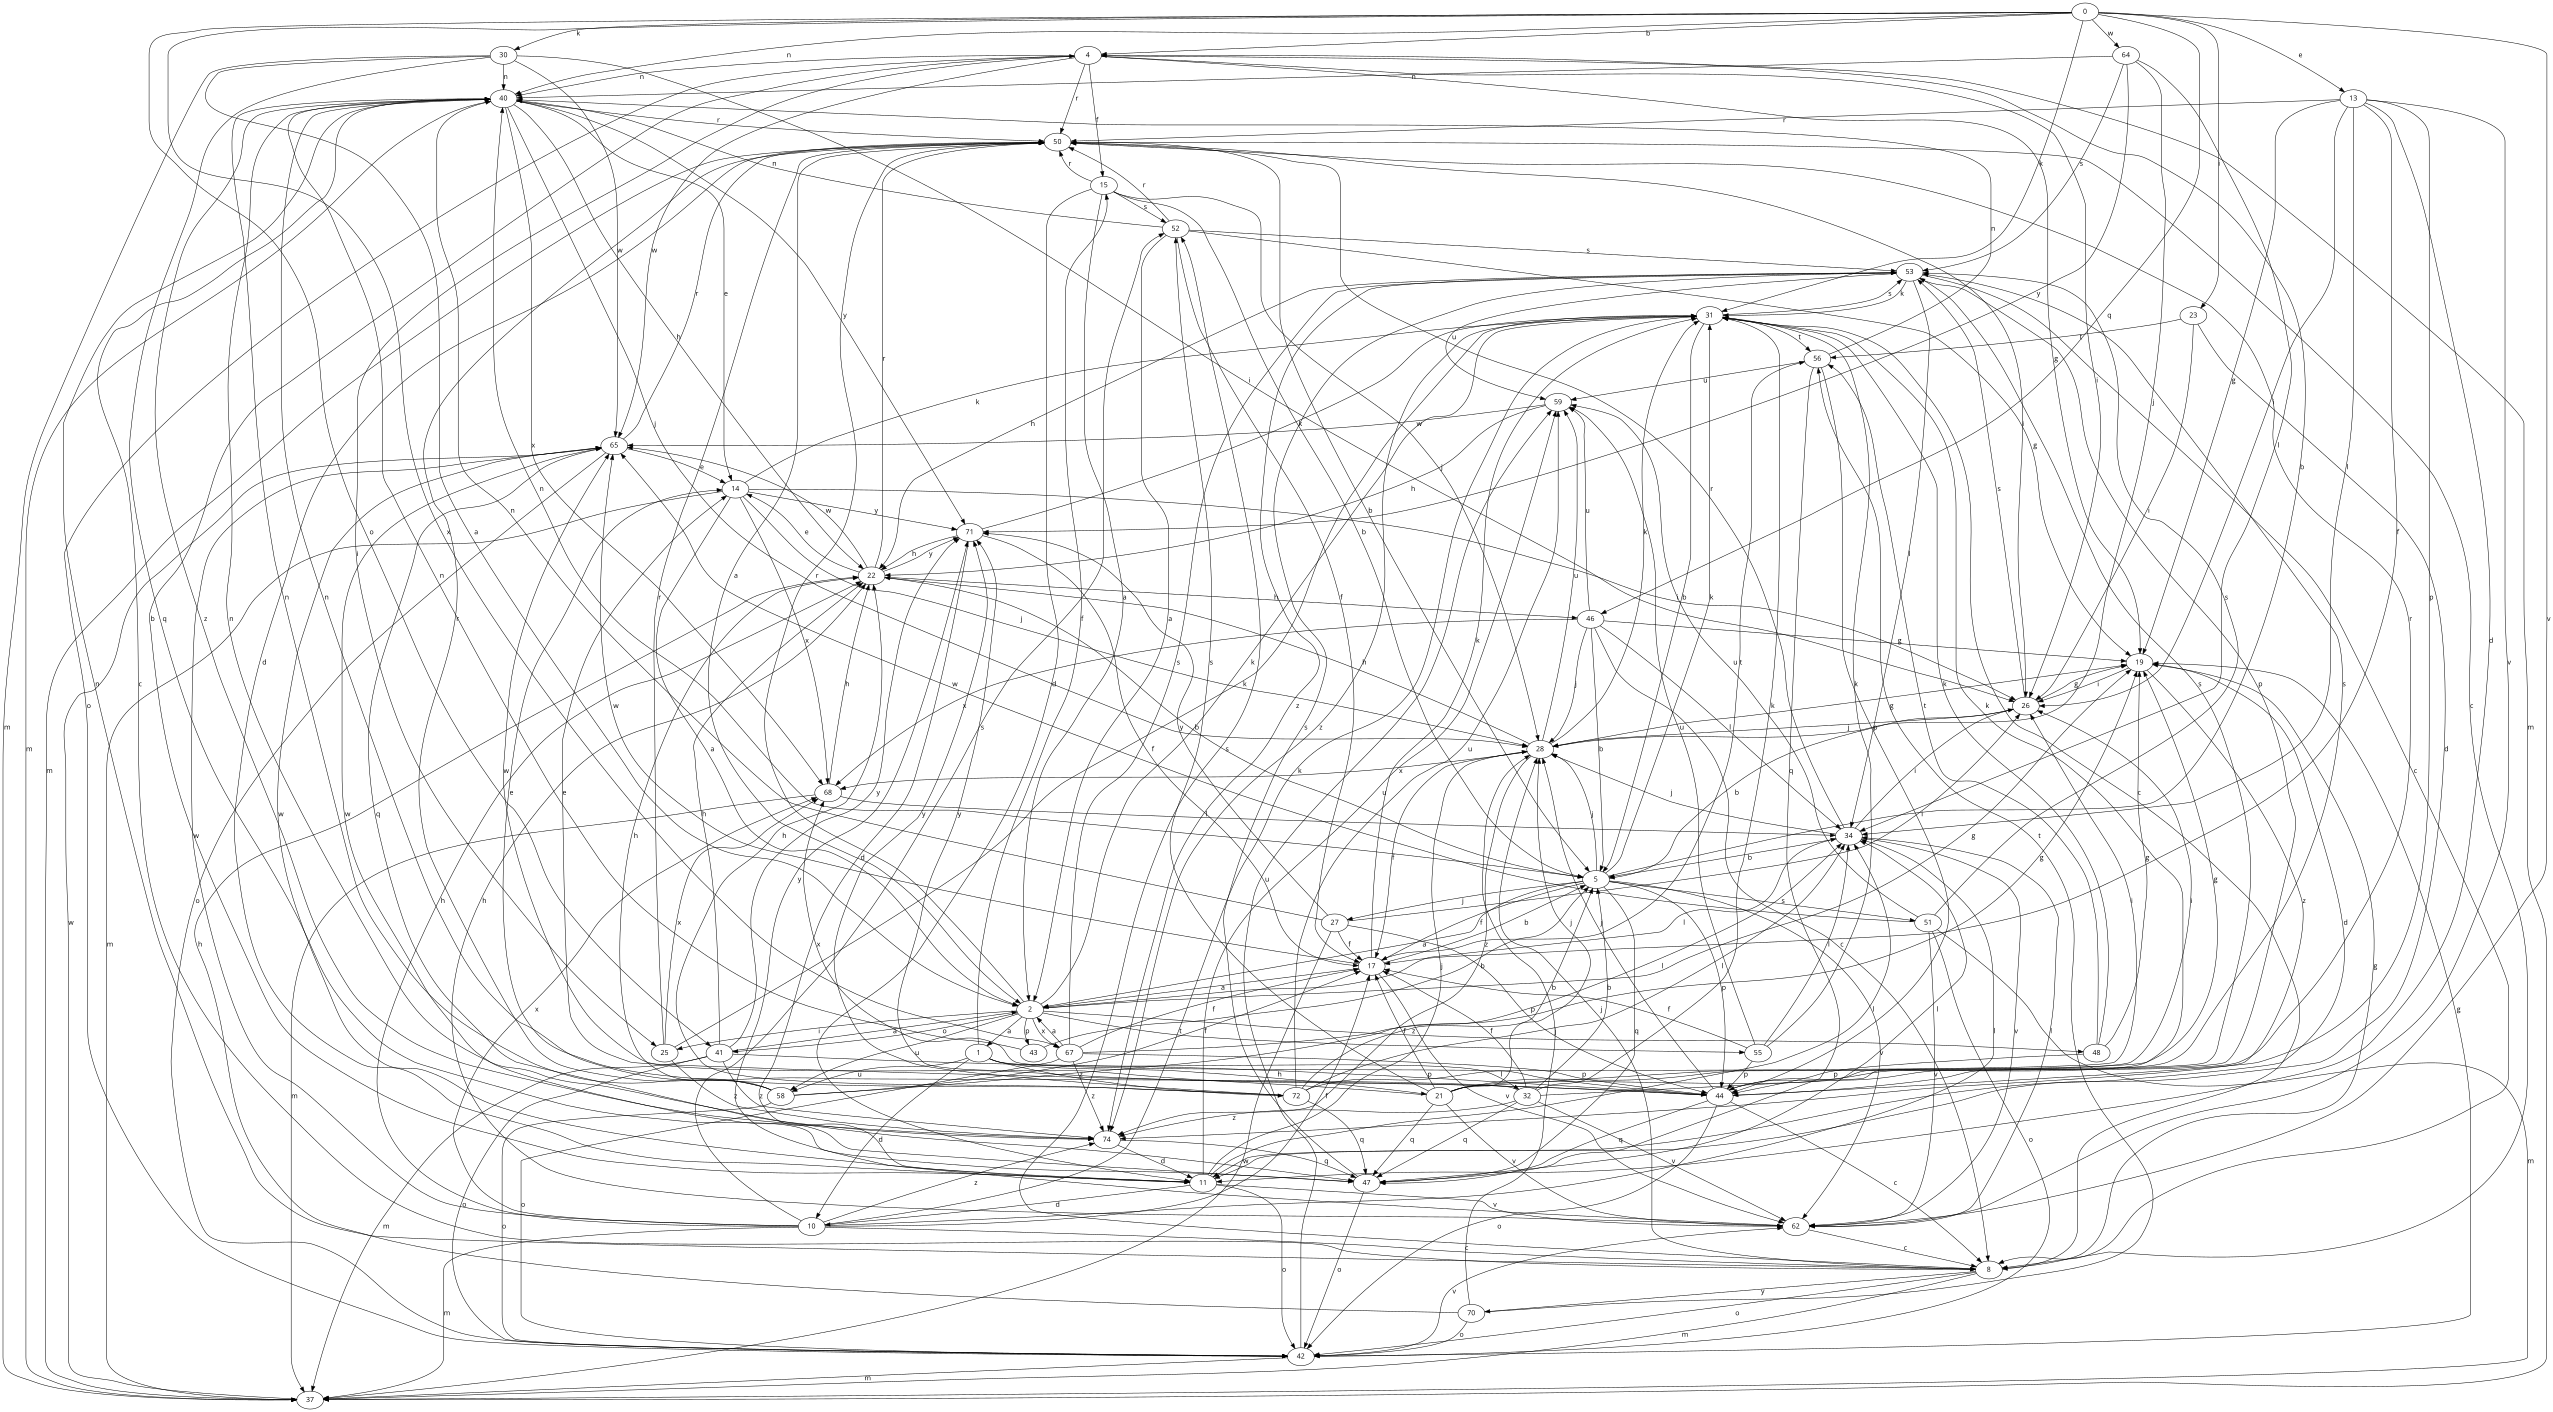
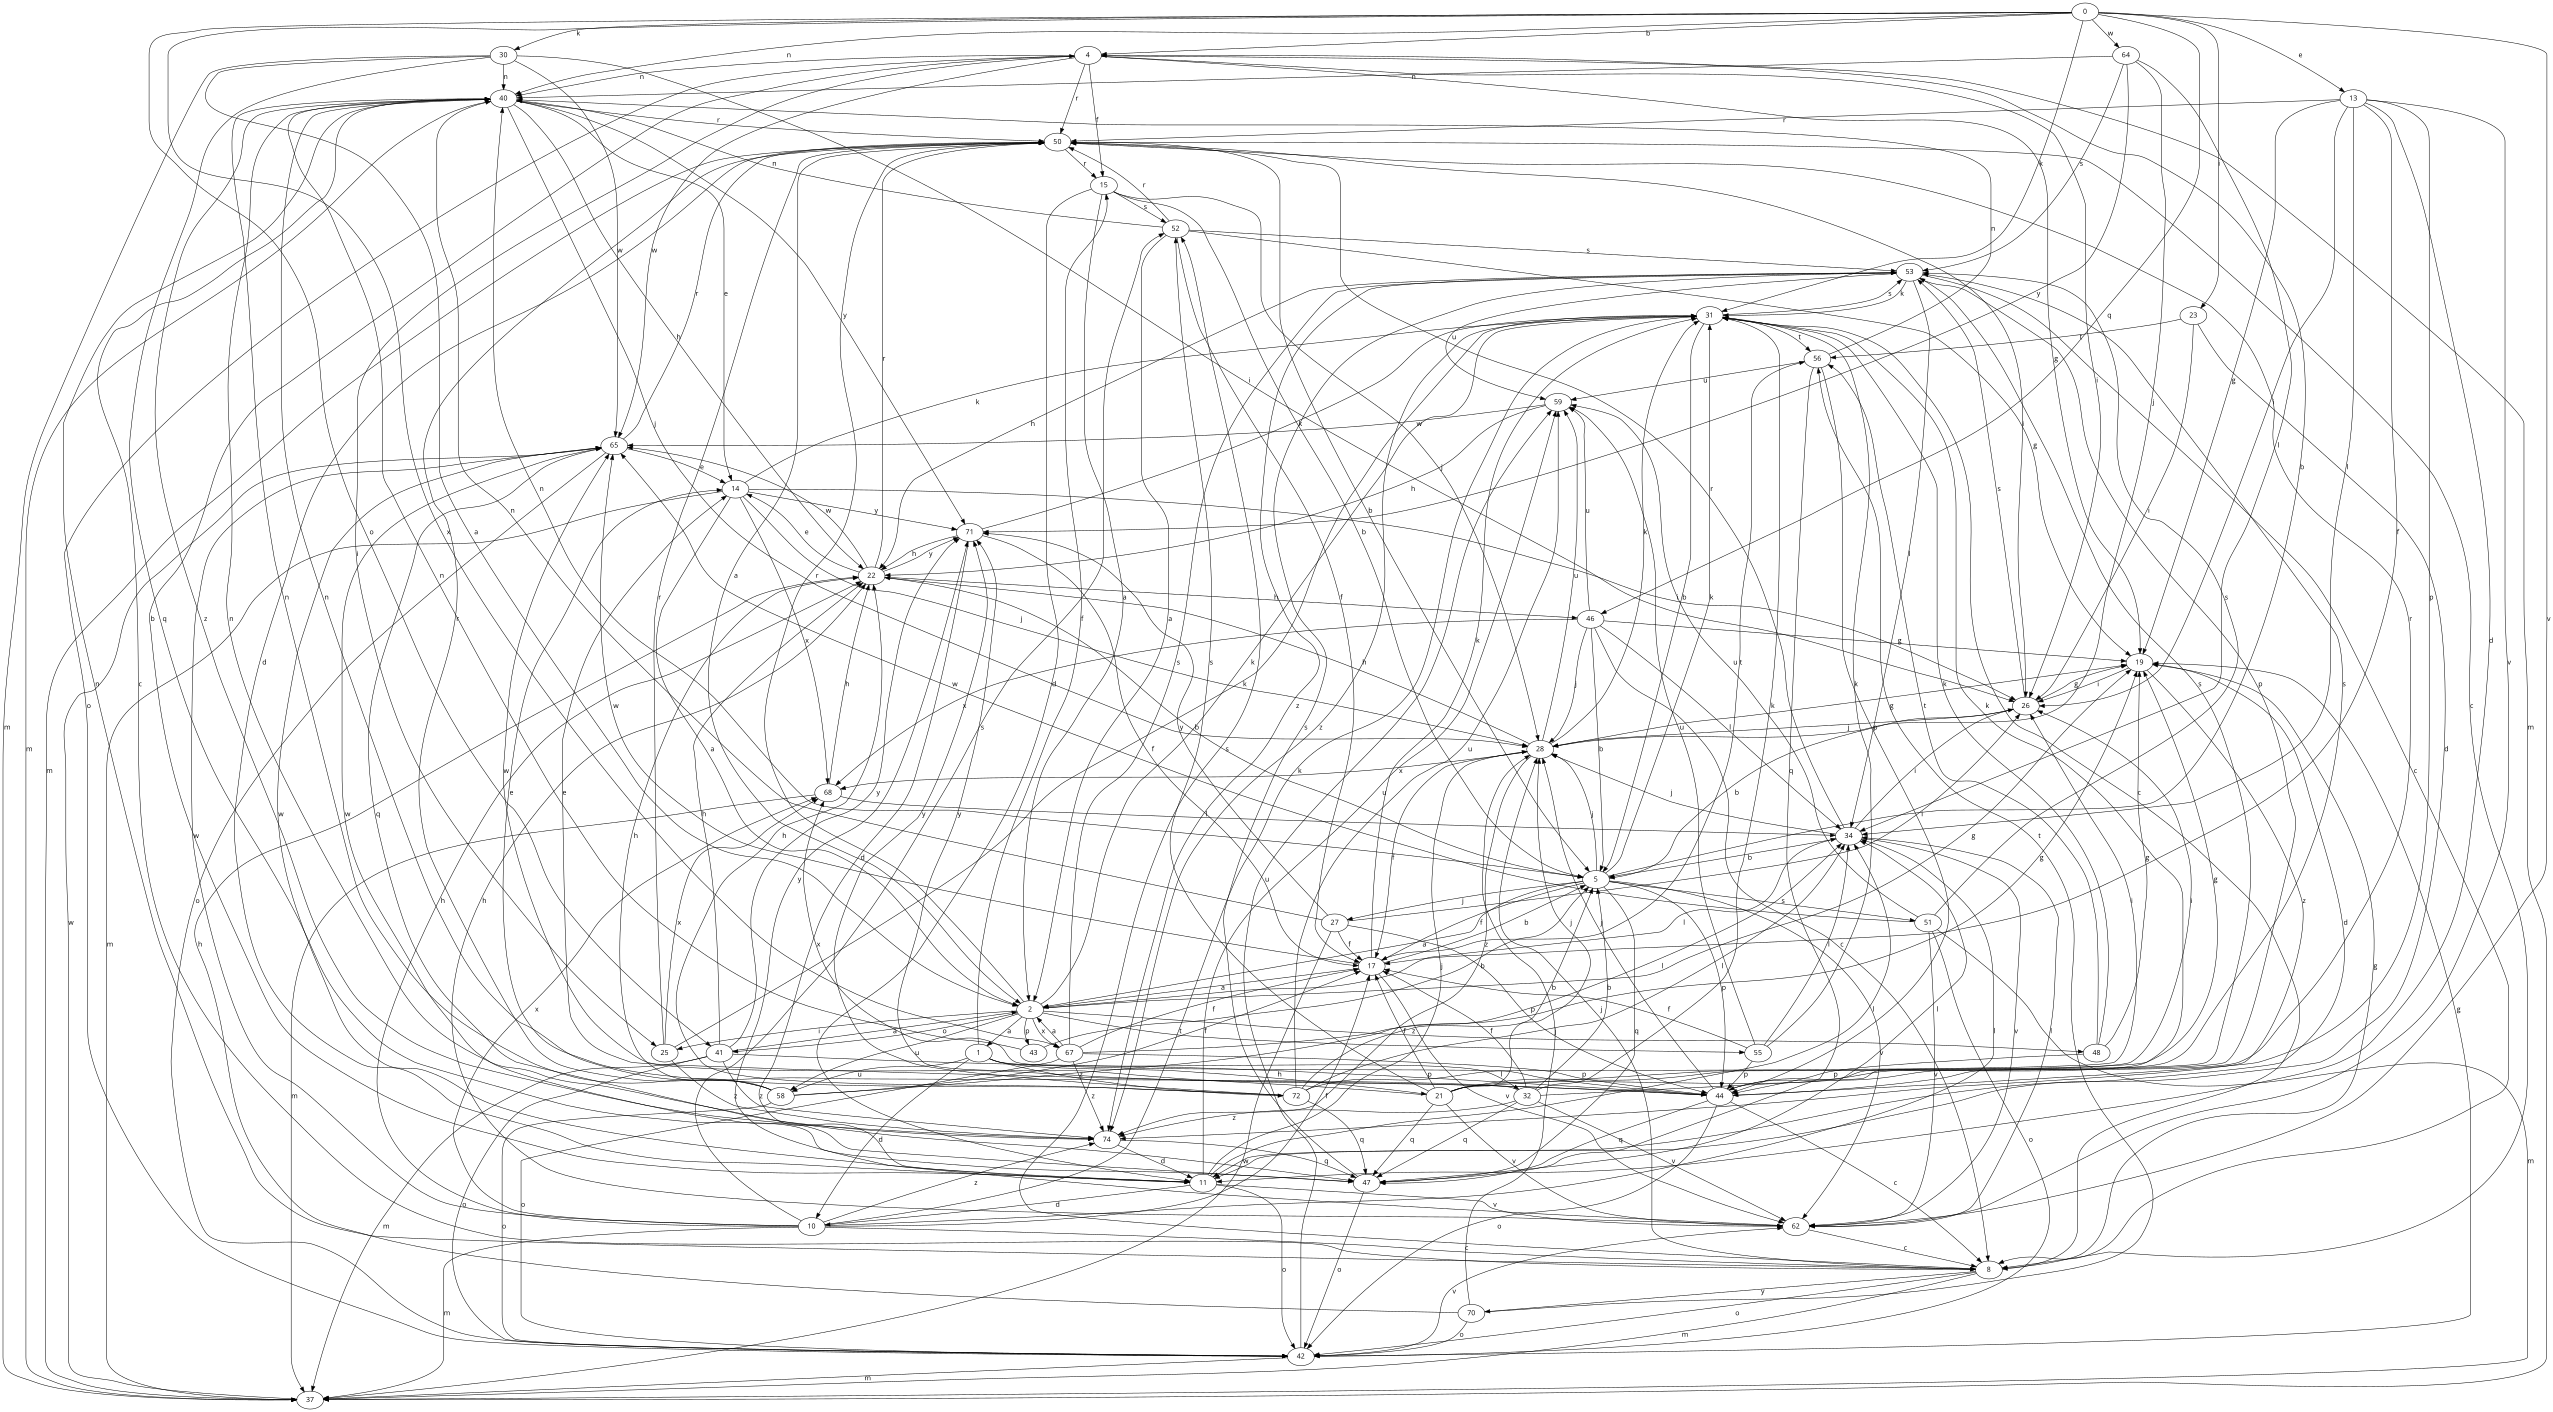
  strict digraph {
    fontname="Open Sans"
    node [fontname="Open Sans"]
    edge [fontname="Open Sans"]
    0
    4
    13
    23
    30
    31
    40
    41
    46
    62
    64
    67
    15
    19
    25
    50
    26
    37
    42
    65
    34
    17
    44
    11
    56
    2
    47
    5
    8
    74
    53
    28
    22
    68
    14
    71
    59
    1
    10
    21
    32
    58
    72
    52
    43
    48
    55
    27
    51
    70
    0 -> 4 [label=b]
    0 -> 13 [label=e]
    0 -> 23 [label=i]
    0 -> 30 [label=k]
    0 -> 31 [label=k]
    0 -> 40 [label=n]
    0 -> 41 [label=o]
    0 -> 46 [label=q]
    0 -> 62 [label=v]
    0 -> 64 [label=w]
    0 -> 67 [label=x]
    4 -> 40 [label=n]
    4 -> 15 [label=f]
    4 -> 19 [label=g]
    4 -> 25 [label=i]
    4 -> 50 [label=r]
    4 -> 26 [label=i]
    4 -> 37 [label=m]
    4 -> 42 [label=o]
    4 -> 65 [label=w]
    13 -> 62 [label=v]
    13 -> 19 [label=g]
    13 -> 50 [label=r]
    13 -> 26 [label=i]
    13 -> 34 [label=l]
    13 -> 17 [label=f]
    13 -> 44 [label=p]
    13 -> 11 [label=d]
    23 -> 26 [label=i]
    23 -> 11 [label=d]
    23 -> 56 [label=t]
    30 -> 40 [label=n]
    30 -> 26 [label=i]
    30 -> 37 [label=m]
    30 -> 65 [label=w]
    30 -> 2 [label=a]
    30 -> 47 [label=q]
    31 -> 56 [label=t]
    31 -> 5 [label=b]
    31 -> 8 [label=c]
    31 -> 74 [label=z]
    31 -> 53 [label=s]
    40 -> 50 [label=r]
    40 -> 37 [label=m]
    40 -> 8 [label=c]
    40 -> 74 [label=z]
    40 -> 28 [label=j]
    40 -> 22 [label=h]
-   40 -> 68 [label=x]
    40 -> 14 [label=e]
    40 -> 71 [label=y]
    41 -> 37 [label=m]
    41 -> 42 [label=o]
    41 -> 44 [label=p]
    41 -> 2 [label=a]
    41 -> 74 [label=z]
    41 -> 22 [label=h]
    41 -> 71 [label=y]
    46 -> 19 [label=g]
    46 -> 34 [label=l]
    46 -> 5 [label=b]
    46 -> 8 [label=c]
    46 -> 28 [label=j]
    46 -> 68 [label=x]
    46 -> 59 [label=u]
    62 -> 34 [label=l]
    62 -> 8 [label=c]
    62 -> 22 [label=h]
    62 -> 71 [label=y]
    64 -> 40 [label=n]
    64 -> 34 [label=l]
    64 -> 53 [label=s]
    64 -> 28 [label=j]
    64 -> 71 [label=y]
    67 -> 19 [label=g]
    67 -> 42 [label=o]
    67 -> 17 [label=f]
    67 -> 44 [label=p]
    67 -> 2 [label=a]
    67 -> 74 [label=z]
    67 -> 53 [label=s]
-   15 -> 50 [label=r]
+   50 -> 15 [label=r]
    15 -> 11 [label=d]
    15 -> 2 [label=a]
    15 -> 5 [label=b]
    15 -> 28 [label=j]
    15 -> 52 [label=s]
    19 -> 26 [label=i]
    19 -> 11 [label=d]
    19 -> 74 [label=z]
    25 -> 31 [label=k]
    25 -> 50 [label=r]
    25 -> 74 [label=z]
    25 -> 68 [label=x]
    50 -> 26 [label=i]
    50 -> 37 [label=m]
    50 -> 11 [label=d]
    50 -> 2 [label=a]
    50 -> 5 [label=b]
    50 -> 8 [label=c]
    26 -> 19 [label=g]
    26 -> 5 [label=b]
    26 -> 53 [label=s]
    26 -> 28 [label=j]
    37 -> 65 [label=w]
    42 -> 62 [label=v]
    42 -> 19 [label=g]
    42 -> 37 [label=m]
    42 -> 59 [label=u]
    65 -> 50 [label=r]
    65 -> 42 [label=o]
    65 -> 47 [label=q]
    65 -> 14 [label=e]
    34 -> 62 [label=v]
    34 -> 50 [label=r]
    34 -> 26 [label=i]
    34 -> 5 [label=b]
    34 -> 28 [label=j]
    17 -> 31 [label=k]
    17 -> 62 [label=v]
    17 -> 65 [label=w]
    17 -> 56 [label=t]
    17 -> 2 [label=a]
    17 -> 5 [label=b]
    44 -> 31 [label=k]
    44 -> 50 [label=r]
    44 -> 42 [label=o]
    44 -> 65 [label=w]
    44 -> 47 [label=q]
    44 -> 8 [label=c]
    44 -> 28 [label=j]
    44 -> 68 [label=x]
    44 -> 14 [label=e]
    11 -> 4 [label=b]
    11 -> 62 [label=v]
    11 -> 42 [label=o]
    11 -> 65 [label=w]
    11 -> 34 [label=l]
    11 -> 28 [label=j]
    11 -> 59 [label=u]
    11 -> 10 [label=d]
    56 -> 40 [label=n]
    56 -> 44 [label=p]
    56 -> 47 [label=q]
    56 -> 59 [label=u]
    2 -> 31 [label=k]
    2 -> 41 [label=o]
    2 -> 67 [label=x]
    2 -> 19 [label=g]
    2 -> 25 [label=i]
    2 -> 50 [label=r]
    2 -> 34 [label=l]
    2 -> 1 [label=a]
    2 -> 58 [label=u]
    2 -> 43 [label=p]
    2 -> 48 [label=z]
    2 -> 55 [label=t]
    47 -> 42 [label=o]
    47 -> 65 [label=w]
    47 -> 34 [label=l]
    47 -> 53 [label=s]
    5 -> 4 [label=b]
    5 -> 31 [label=k]
    5 -> 40 [label=n]
    5 -> 62 [label=v]
    5 -> 17 [label=f]
    5 -> 44 [label=p]
    5 -> 2 [label=a]
    5 -> 47 [label=q]
    5 -> 28 [label=j]
    5 -> 27 [label=j]
    5 -> 51 [label=s]
    8 -> 40 [label=n]
    8 -> 19 [label=g]
    8 -> 37 [label=m]
    8 -> 42 [label=o]
    8 -> 28 [label=j]
    8 -> 52 [label=s]
    8 -> 70 [label=y]
    74 -> 40 [label=n]
    74 -> 11 [label=d]
    74 -> 47 [label=q]
    53 -> 31 [label=k]
    53 -> 34 [label=l]
    53 -> 44 [label=p]
    53 -> 8 [label=c]
    53 -> 74 [label=z]
    53 -> 22 [label=h]
    53 -> 59 [label=u]
    28 -> 31 [label=k]
    28 -> 19 [label=g]
    28 -> 17 [label=f]
    28 -> 74 [label=z]
    28 -> 22 [label=h]
    28 -> 68 [label=x]
    28 -> 59 [label=u]
    22 -> 46 [label=h]
    22 -> 50 [label=r]
    22 -> 65 [label=w]
    22 -> 5 [label=b]
    22 -> 14 [label=e]
    22 -> 71 [label=y]
    68 -> 37 [label=m]
    68 -> 34 [label=l]
    68 -> 22 [label=h]
    14 -> 31 [label=k]
    14 -> 26 [label=i]
    14 -> 37 [label=m]
    14 -> 2 [label=a]
    14 -> 28 [label=j]
    14 -> 68 [label=x]
    14 -> 71 [label=y]
    71 -> 31 [label=k]
    71 -> 17 [label=f]
    71 -> 11 [label=d]
    71 -> 22 [label=h]
    59 -> 65 [label=w]
    59 -> 22 [label=h]
    1 -> 15 [label=f]
    1 -> 10 [label=d]
    1 -> 21 [label=h]
    1 -> 32 [label=l]
    1 -> 58 [label=u]
    1 -> 72 [label=z]
    10 -> 31 [label=k]
    10 -> 37 [label=m]
    10 -> 65 [label=w]
    10 -> 34 [label=l]
    10 -> 17 [label=f]
    10 -> 8 [label=c]
    10 -> 74 [label=z]
    10 -> 22 [label=h]
    10 -> 68 [label=x]
    10 -> 52 [label=s]
    21 -> 62 [label=v]
    21 -> 19 [label=g]
    21 -> 26 [label=i]
    21 -> 17 [label=f]
    21 -> 47 [label=q]
    21 -> 53 [label=s]
    21 -> 28 [label=j]
    21 -> 71 [label=y]
    21 -> 52 [label=s]
    32 -> 31 [label=k]
    32 -> 40 [label=n]
    32 -> 62 [label=v]
    32 -> 17 [label=f]
    32 -> 47 [label=q]
    32 -> 5 [label=b]
    32 -> 74 [label=z]
    32 -> 53 [label=s]
    58 -> 40 [label=n]
    58 -> 50 [label=r]
    58 -> 42 [label=o]
    58 -> 34 [label=l]
    58 -> 17 [label=f]
    58 -> 22 [label=h]
    72 -> 26 [label=i]
    72 -> 34 [label=l]
    72 -> 47 [label=q]
    72 -> 5 [label=b]
    72 -> 22 [label=h]
    72 -> 14 [label=e]
    72 -> 71 [label=y]
    72 -> 59 [label=u]
    52 -> 40 [label=n]
    52 -> 19 [label=g]
    52 -> 50 [label=r]
    52 -> 17 [label=f]
    52 -> 2 [label=a]
    52 -> 53 [label=s]
    43 -> 40 [label=n]
    43 -> 5 [label=b]
    48 -> 31 [label=k]
    48 -> 19 [label=g]
    48 -> 44 [label=p]
    48 -> 56 [label=t]
    55 -> 31 [label=k]
    55 -> 34 [label=l]
    55 -> 17 [label=f]
    55 -> 44 [label=p]
    55 -> 59 [label=u]
    27 -> 40 [label=n]
    27 -> 26 [label=i]
    27 -> 37 [label=w]
    27 -> 17 [label=f]
    27 -> 44 [label=p]
    27 -> 71 [label=y]
    51 -> 62 [label=v]
    51 -> 37 [label=m]
    51 -> 42 [label=o]
    51 -> 65 [label=w]
    51 -> 53 [label=s]
    51 -> 59 [label=u]
    70 -> 42 [label=o]
    70 -> 56 [label=t]
    70 -> 28 [label=j]
    70 -> 22 [label=h]
  }
